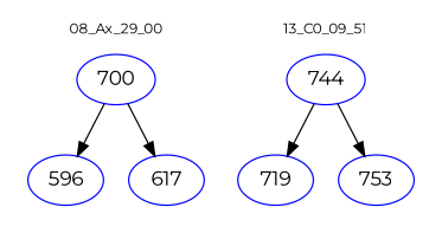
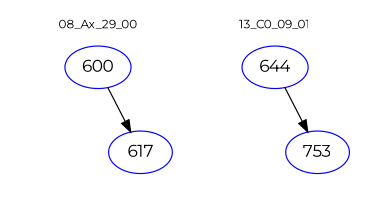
  digraph {
    fontname=Montserrat
    node [color=blue fontname=Montserrat]
    edge [color=black fontname=Montserrat]
-   n1 [label=700]
-   n2 [label=596]
+   n1 [label=600]
    n3 [label=617]
-   n4 [label=744]
-   n5 [label=719]
+   n4 [label=644]
    n6 [label=753]
    subgraph cluster_1 {
      color=white
      fontsize=10
      label="08_Ax_29_00"
      n1
-     n2
      n3
    }
    subgraph cluster_2 {
      color=white
      fontsize=10
-     label="13_C0_09_51"
+     label="13_C0_09_01"
      n4
-     n5
      n6
    }
-   n1 -> n2
    n1 -> n3
-   n4 -> n5
    n4 -> n6
  }
